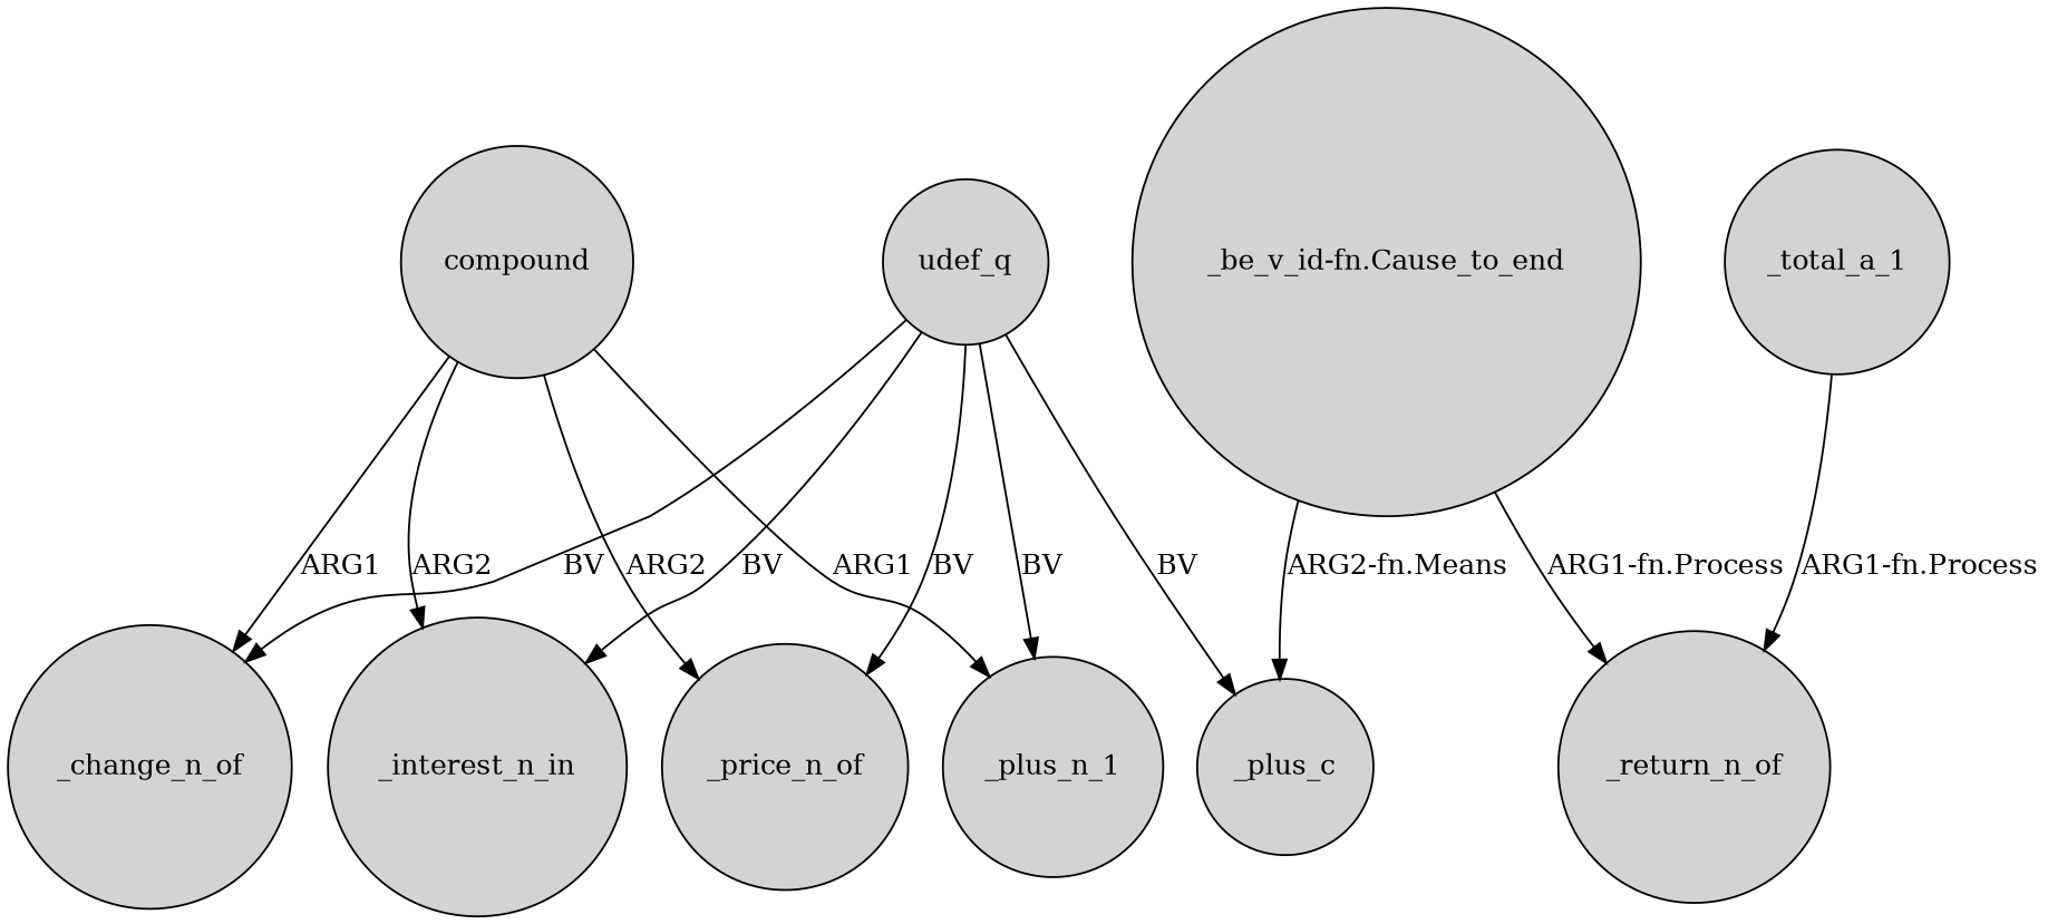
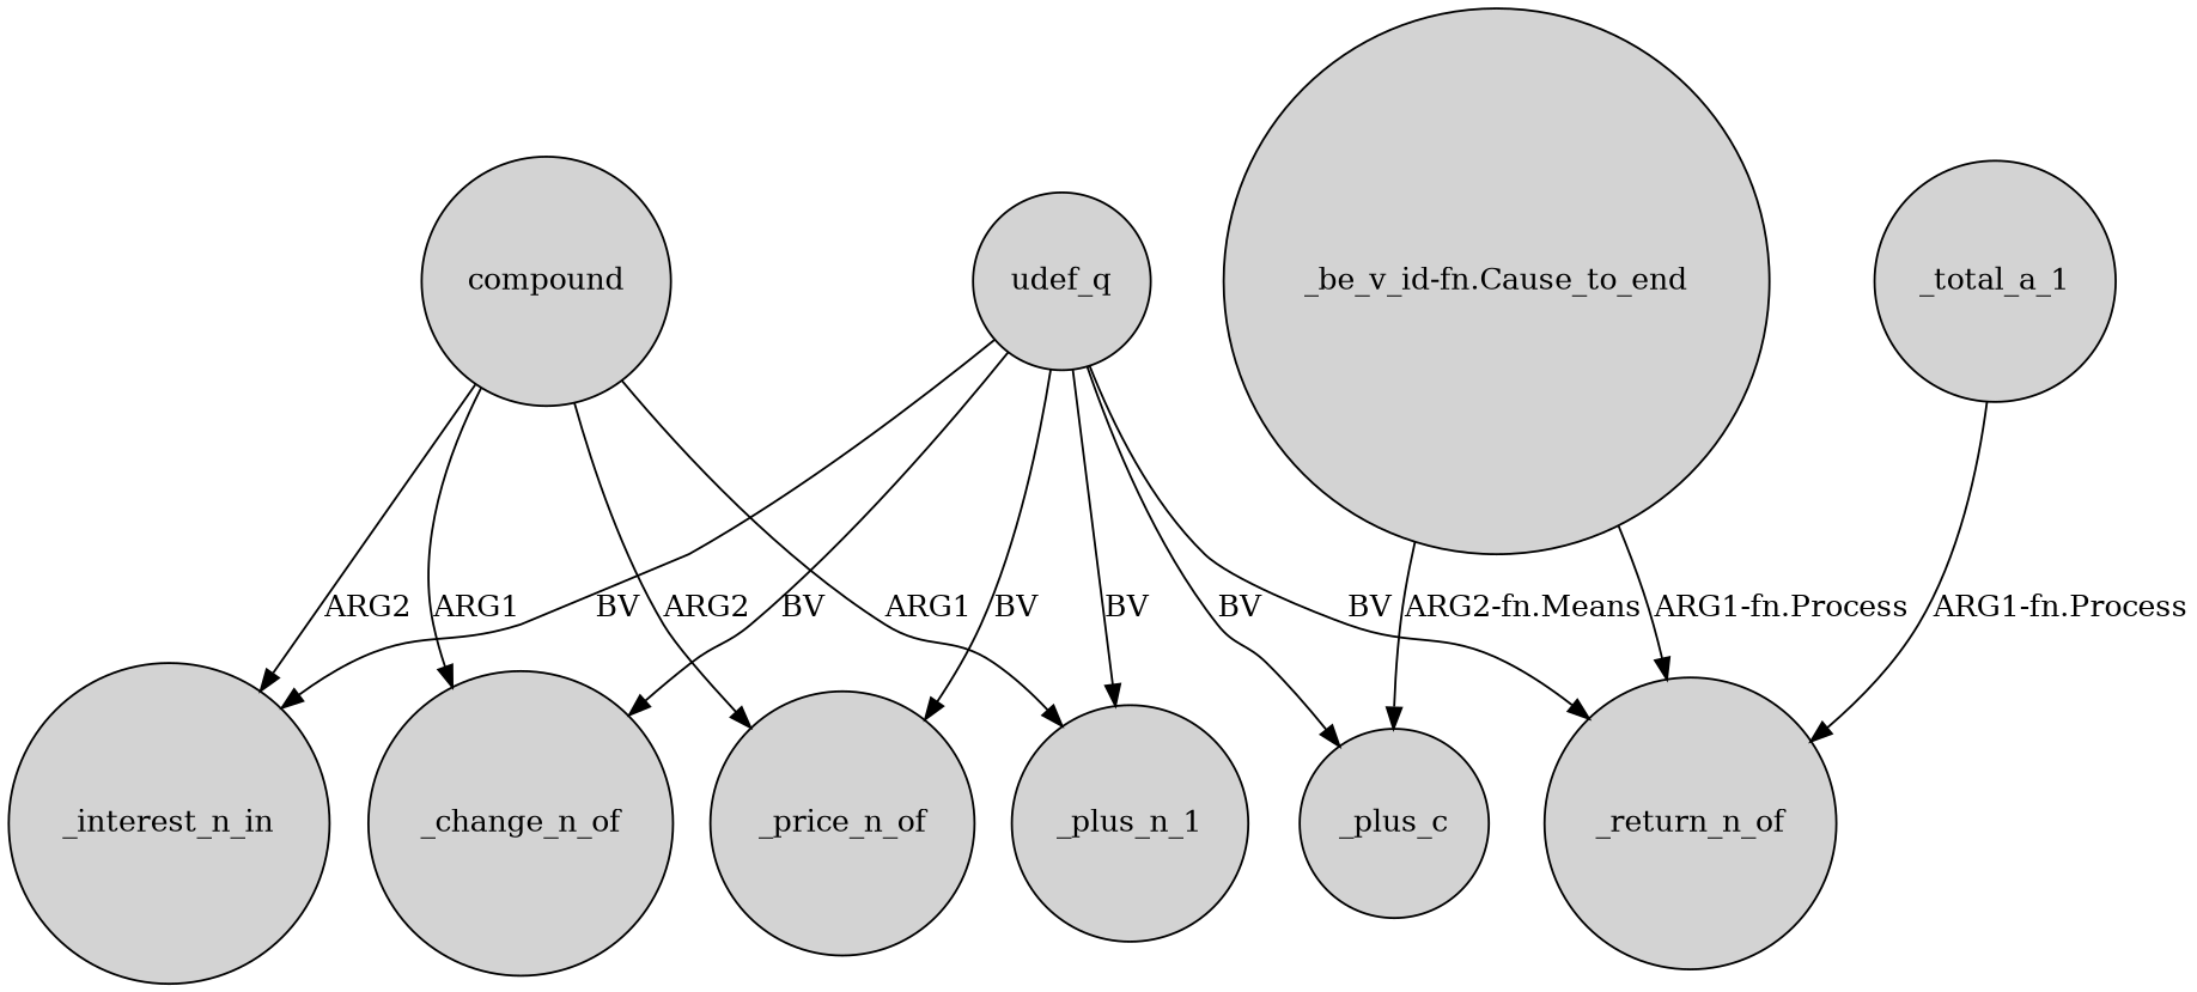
  digraph {
    fontname="DejaVu Serif"
    node [fontname="DejaVu Serif" shape=circle style=filled]
    edge [fontname="DejaVu Serif"]
    n1 [label=_plus_n_1]
    compound
    _price_n_of
    _change_n_of
    _interest_n_in
    udef_q
    _return_n_of
    _plus_c
    "_be_v_id-fn.Cause_to_end"
    _total_a_1
    compound -> n1 [label=ARG1]
    compound -> _price_n_of [label=ARG2]
    compound -> _change_n_of [label=ARG1]
    compound -> _interest_n_in [label=ARG2]
    udef_q -> n1 [label=BV]
    udef_q -> _price_n_of [label=BV]
    udef_q -> _change_n_of [label=BV]
    udef_q -> _interest_n_in [label=BV]
+   udef_q -> _return_n_of [label=BV]
    udef_q -> _plus_c [label=BV]
    "_be_v_id-fn.Cause_to_end" -> _return_n_of [label="ARG1-fn.Process"]
    "_be_v_id-fn.Cause_to_end" -> _plus_c [label="ARG2-fn.Means"]
    _total_a_1 -> _return_n_of [label="ARG1-fn.Process"]
  }
